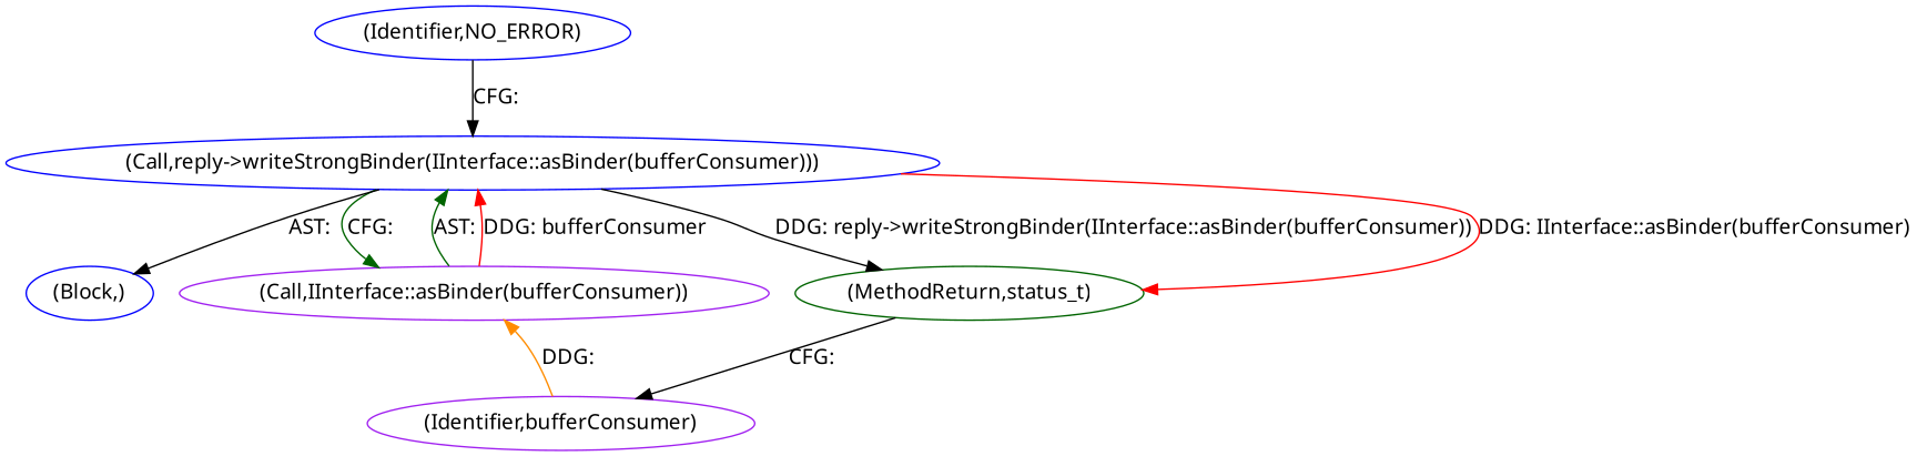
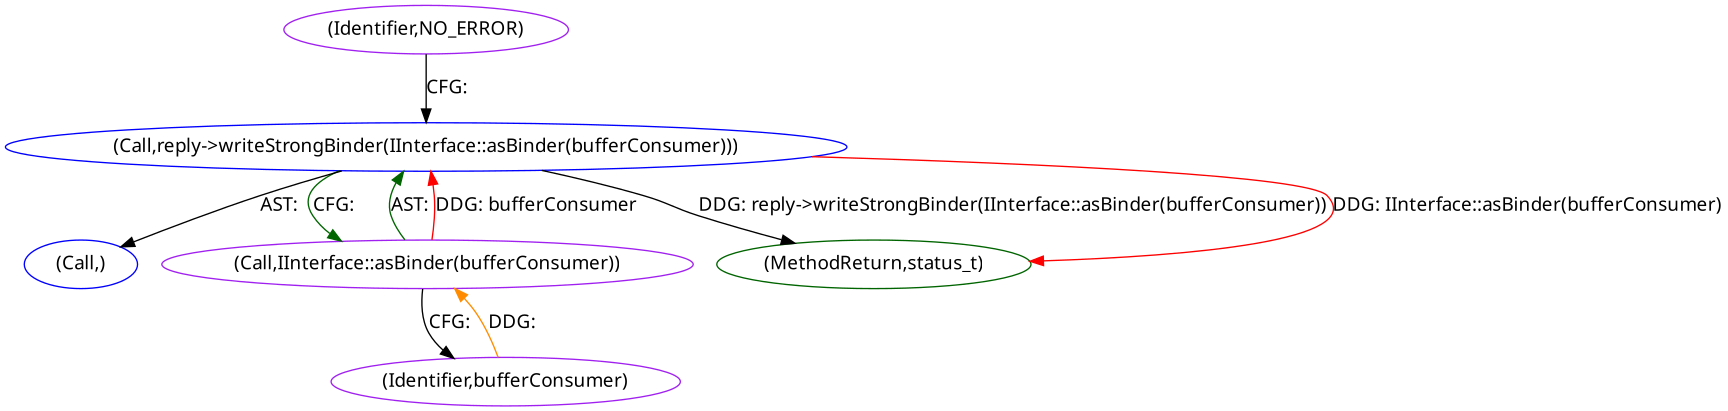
  digraph {
    fontname="Noto Sans"
    node [color=blue fontname="Noto Sans"]
    edge [color=black fontname="Noto Sans"]
    n1 [label="(Call,reply->writeStrongBinder(IInterface::asBinder(bufferConsumer)))"]
    n2 [color=purple label="(Call,IInterface::asBinder(bufferConsumer))"]
-   n3 [label="(Block,)"]
+   n3 [label="(Call,)"]
    n4 [color=darkgreen label="(MethodReturn,status_t)"]
    n5 [color=purple label="(Identifier,bufferConsumer)"]
-   n6 [label="(Identifier,NO_ERROR)"]
+   n6 [color=purple label="(Identifier,NO_ERROR)"]
    n1 -> n2 [color=darkgreen label="CFG: "]
    n1 -> n3 [label="AST: "]
    n1 -> n4 [label="DDG: reply->writeStrongBinder(IInterface::asBinder(bufferConsumer))"]
    n1 -> n4 [color=red label="DDG: IInterface::asBinder(bufferConsumer)"]
    n2 -> n1 [color=darkgreen label="AST: "]
    n2 -> n1 [color=red label="DDG: bufferConsumer"]
-   n4 -> n5 [label="CFG: "]
+   n2 -> n5 [label="CFG: "]
    n5 -> n2 [color=darkorange label="DDG: "]
    n6 -> n1 [label="CFG: "]
  }
